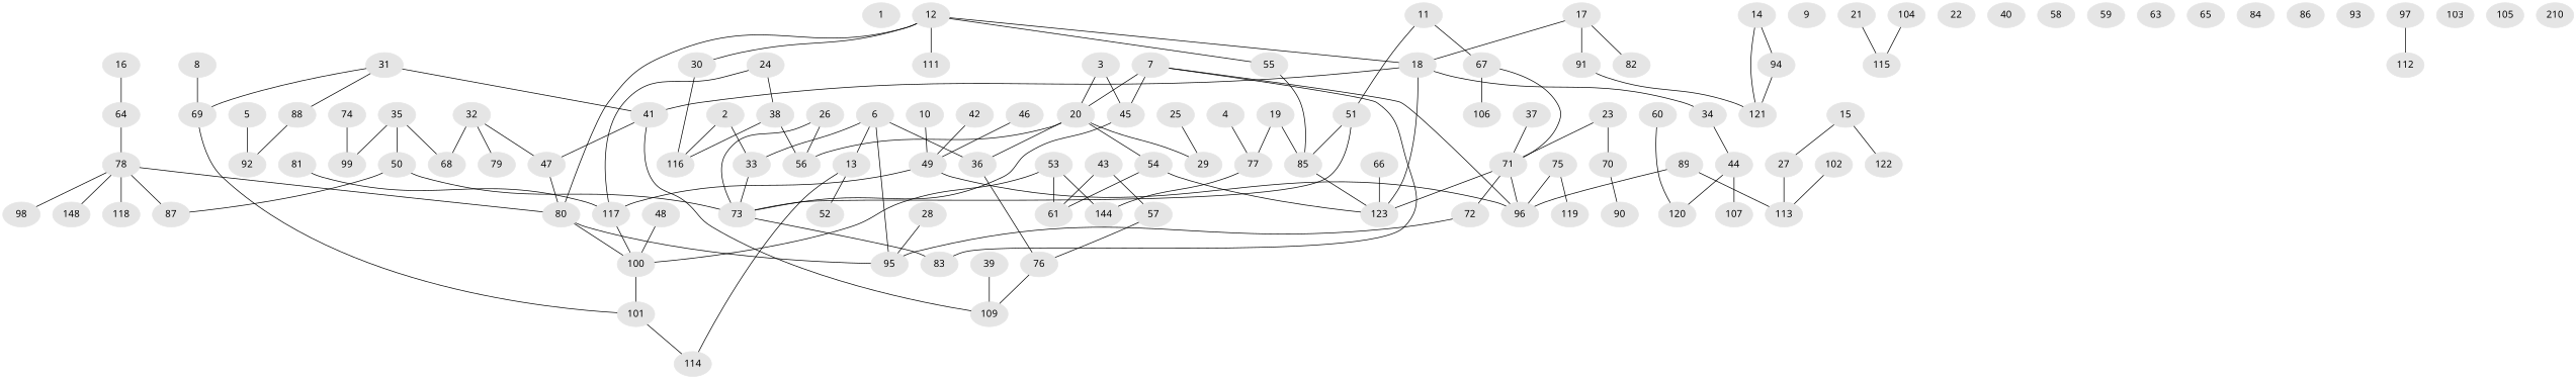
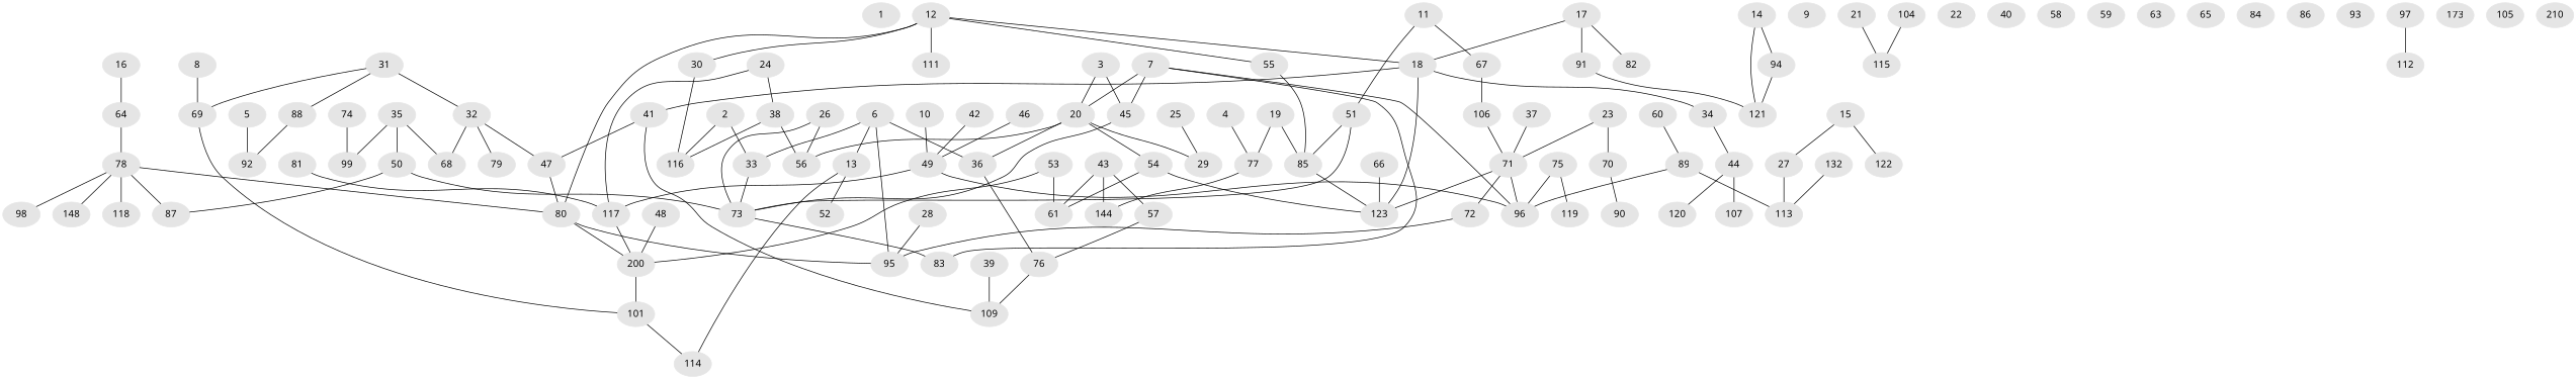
  graph {
    fontname="Noto Sans"
    node [color=gray90 fontname="Noto Sans" style=filled]
    edge [fontname="Noto Sans"]
    1
    2
    33
    116
    73
    3
    20
    45
    36
    29
    54
    56
    4
    77
    n15 [label=144]
    5
    92
    6
    13
    95
    52
    114
    76
    7
    83
    96
    8
    69
    101
    9
    10
    49
    117
    11
    51
    67
    85
    71
    106
    12
    18
    30
    55
    80
    111
    34
    41
    123
-   100
+   100 [label=200]
    14
    94
    121
    15
    27
    122
    113
    16
    64
    78
    17
    82
    91
    44
    47
    109
    19
    61
    21
    115
    22
    23
    70
    90
    72
    24
    38
    25
    26
    28
    31
    88
    32
    68
    79
    35
    50
    99
    87
    37
    107
    120
    39
    40
    42
    43
    57
    46
    48
    53
    58
    59
    60
    89
    63
    98
    n106 [label=148]
    118
    65
    66
    74
    75
    119
    81
    84
    86
    93
    97
    112
-   102
-   103
+   102 [label=132]
+   103 [label=173]
    104
    105
    n123 [label=210]
    2 -- 33
    2 -- 116
    33 -- 73
    73 -- 83
    3 -- 20
    3 -- 45
    20 -- 36
    20 -- 29
    20 -- 54
    20 -- 56
    45 -- 73
    36 -- 76
    54 -- 123
    54 -- 61
    4 -- 77
    77 -- n15
    5 -- 92
    6 -- 33
    6 -- 36
    6 -- 13
    6 -- 95
    13 -- 52
    13 -- 114
    76 -- 109
    7 -- 20
    7 -- 45
    7 -- 83
    7 -- 96
    8 -- 69
    69 -- 101
    101 -- 114
    10 -- 49
    49 -- 96
    49 -- 117
    117 -- 100
    11 -- 51
    11 -- 67
    51 -- 73
    51 -- 85
-   67 -- 71
+   106 -- 71
    67 -- 106
    85 -- 123
    71 -- 96
    71 -- 123
    71 -- 72
    12 -- 18
    12 -- 30
    12 -- 55
    12 -- 80
    12 -- 111
    18 -- 34
    18 -- 41
    18 -- 123
    30 -- 116
    55 -- 85
    80 -- 95
    80 -- 100
    34 -- 44
    41 -- 47
    41 -- 109
    100 -- 101
    14 -- 94
    14 -- 121
    94 -- 121
    15 -- 27
    15 -- 122
    27 -- 113
    16 -- 64
    64 -- 78
    78 -- 80
    78 -- 87
    78 -- 98
    78 -- n106
    78 -- 118
    17 -- 18
    17 -- 82
    17 -- 91
    91 -- 121
    44 -- 107
    44 -- 120
    47 -- 80
    19 -- 77
    19 -- 85
    21 -- 115
    23 -- 71
    23 -- 70
    70 -- 90
    72 -- 95
    24 -- 117
    24 -- 38
    38 -- 116
    38 -- 56
    25 -- 29
    26 -- 73
    26 -- 56
    28 -- 95
    31 -- 69
-   31 -- 41
+   31 -- 32
    31 -- 88
    88 -- 92
    32 -- 47
    32 -- 68
    32 -- 79
    35 -- 68
    35 -- 50
    35 -- 99
    50 -- 73
    50 -- 87
    37 -- 71
    39 -- 109
    42 -- 49
    43 -- 61
    43 -- 57
    57 -- 76
    46 -- 49
    48 -- 100
-   53 -- n15
+   43 -- n15
    53 -- 100
    53 -- 61
-   60 -- 120
+   60 -- 89
    89 -- 96
    89 -- 113
    66 -- 123
    74 -- 99
    75 -- 96
    75 -- 119
    81 -- 117
    97 -- 112
    102 -- 113
    104 -- 115
  }
